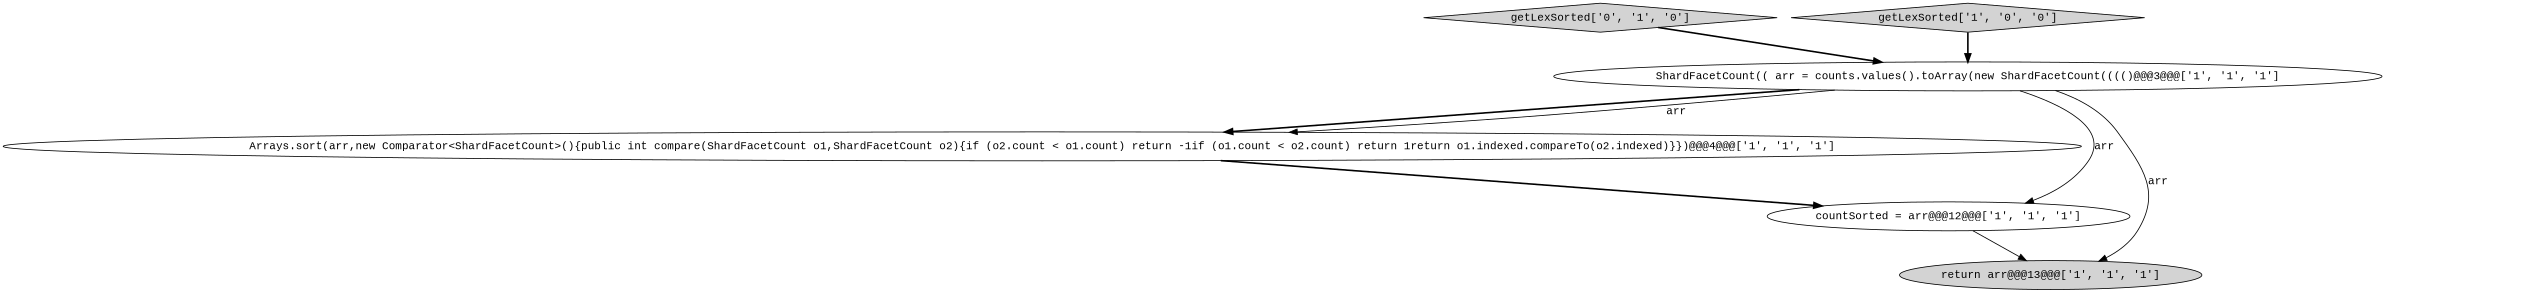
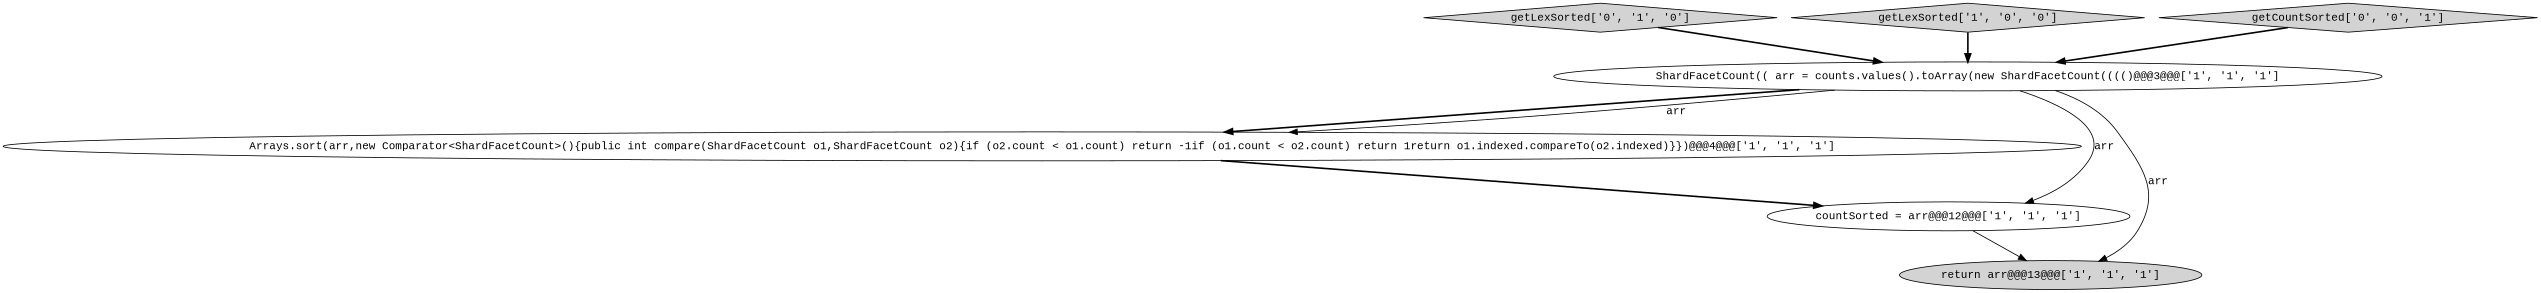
  digraph {
    fontname="Liberation Mono"
    node [fillcolor=lightgray fontname="Liberation Mono" shape=ellipse style=filled]
    edge [fontname="Liberation Mono" style=bold]
    n1 [fillcolor=white label="Arrays.sort(arr,new Comparator<ShardFacetCount>(){public int compare(ShardFacetCount o1,ShardFacetCount o2){if (o2.count < o1.count) return -1if (o1.count < o2.count) return 1return o1.indexed.compareTo(o2.indexed)}})@@@4@@@['1', '1', '1']"]
    n2 [fillcolor=white label="countSorted = arr@@@12@@@['1', '1', '1']"]
    n3 [label="return arr@@@13@@@['1', '1', '1']"]
    n4 [label="getLexSorted['0', '1', '0']" shape=diamond]
    n5 [fillcolor=white label="ShardFacetCount(( arr = counts.values().toArray(new ShardFacetCount(((()@@@3@@@['1', '1', '1']"]
    n6 [label="getLexSorted['1', '0', '0']" shape=diamond]
+   n7 [label="getCountSorted['0', '0', '1']" shape=diamond]
    n1 -> n2
    n2 -> n3 [style=solid]
    n4 -> n5
    n5 -> n1
    n5 -> n1 [label=arr style=solid]
    n5 -> n2 [label=arr style=solid]
    n5 -> n3 [label=arr style=solid]
    n6 -> n5
+   n7 -> n5
  }
